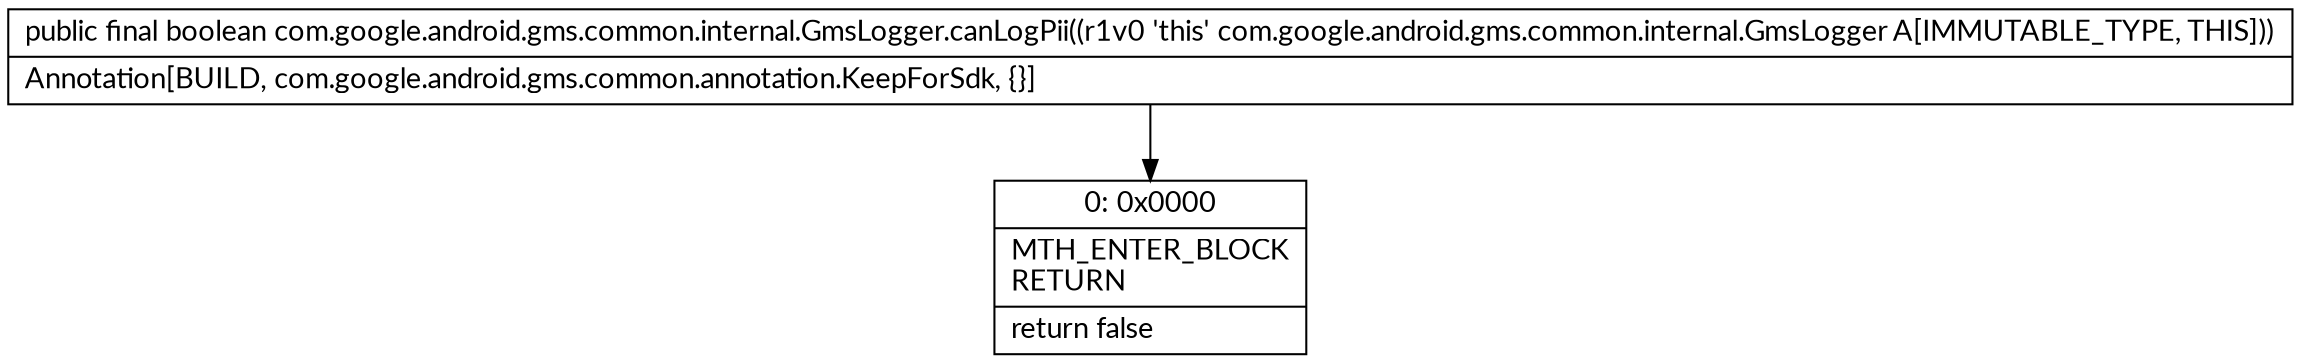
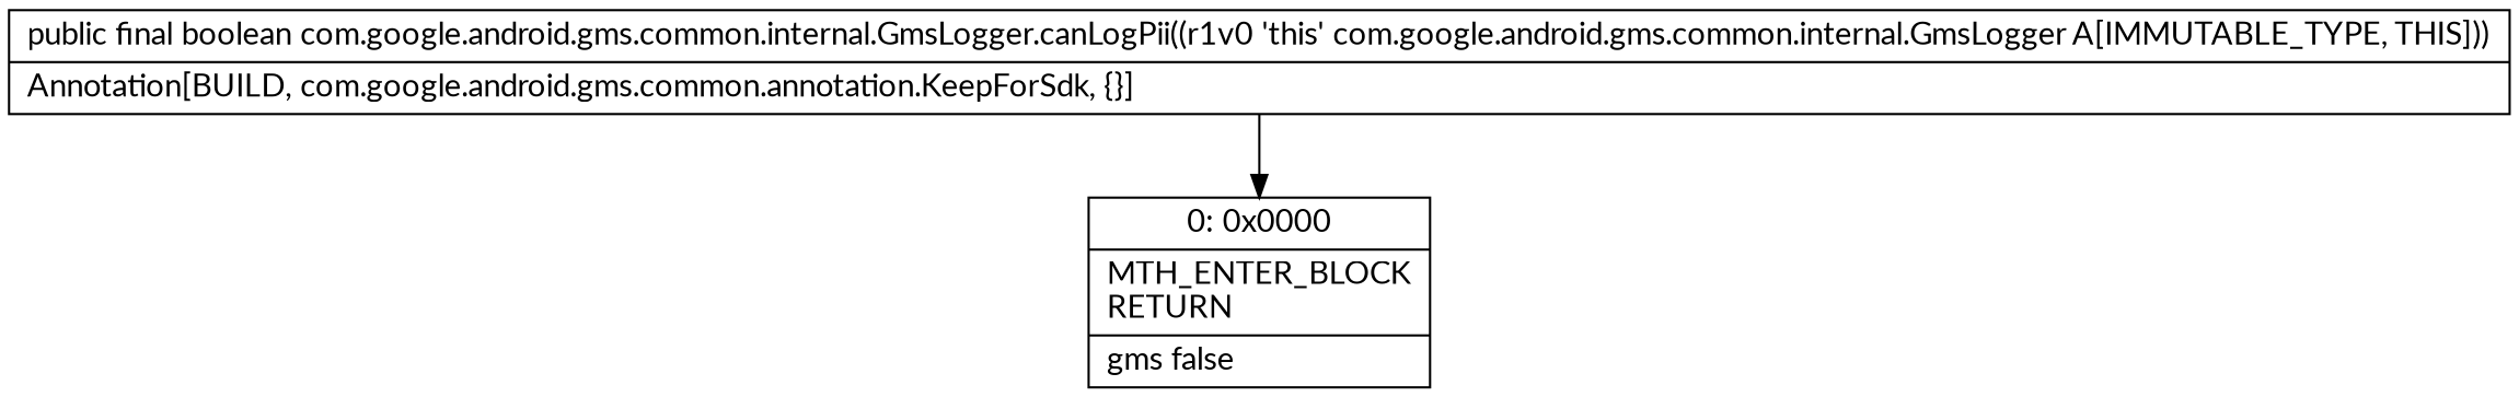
  digraph {
    fontname=Lato
    node [shape=record fontname=Lato]
-   n1 [label="{0\:\ 0x0000|MTH_ENTER_BLOCK\lRETURN\l|return false\l}"]
+   n1 [label="{0\:\ 0x0000|MTH_ENTER_BLOCK\lRETURN\l|gms false\l}"]
    n2 [label="{public final boolean com.google.android.gms.common.internal.GmsLogger.canLogPii((r1v0 'this' com.google.android.gms.common.internal.GmsLogger A[IMMUTABLE_TYPE, THIS]))  | Annotation[BUILD, com.google.android.gms.common.annotation.KeepForSdk, \{\}]\l}"]
    n2 -> n1 [fontname=Lato]
  }
